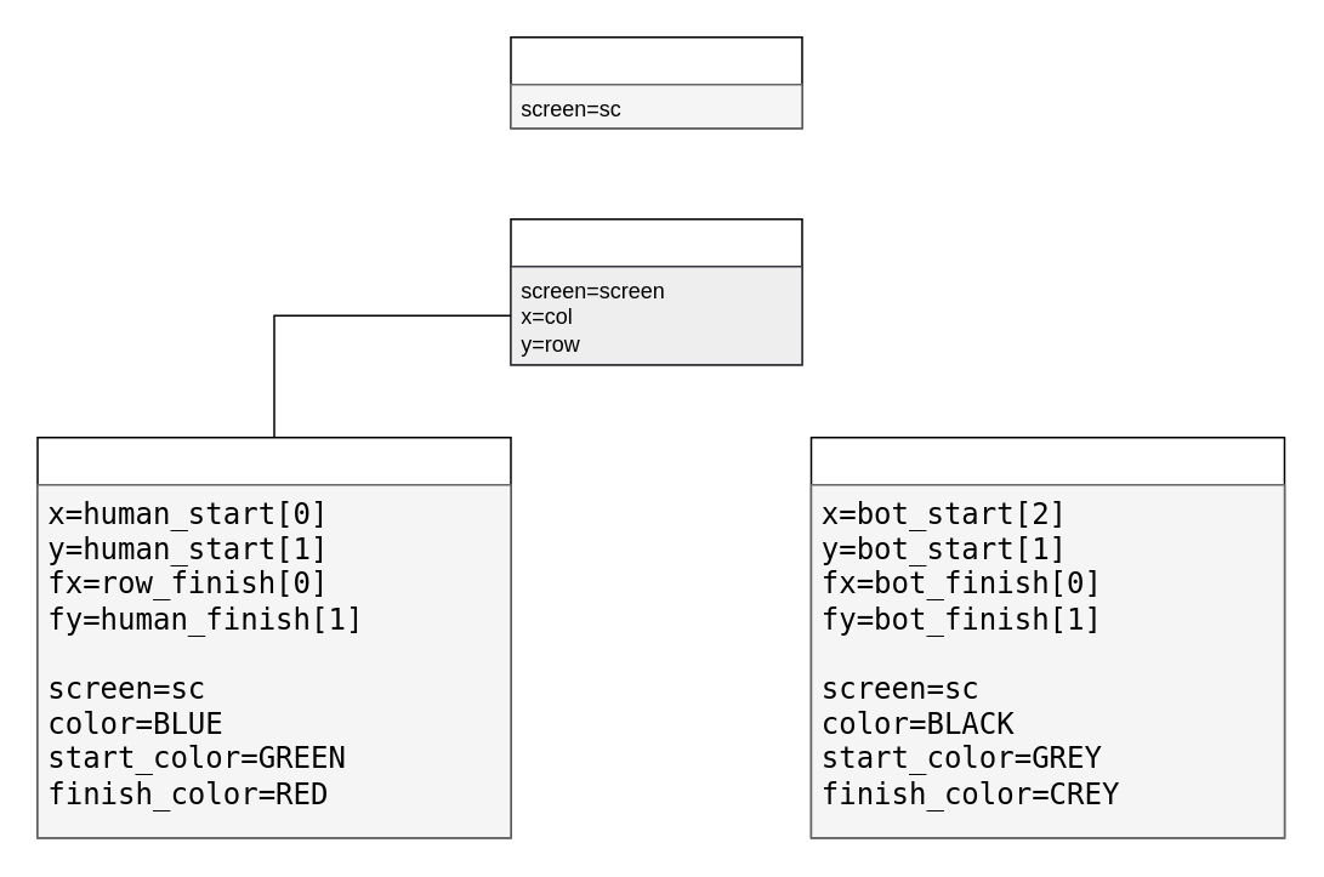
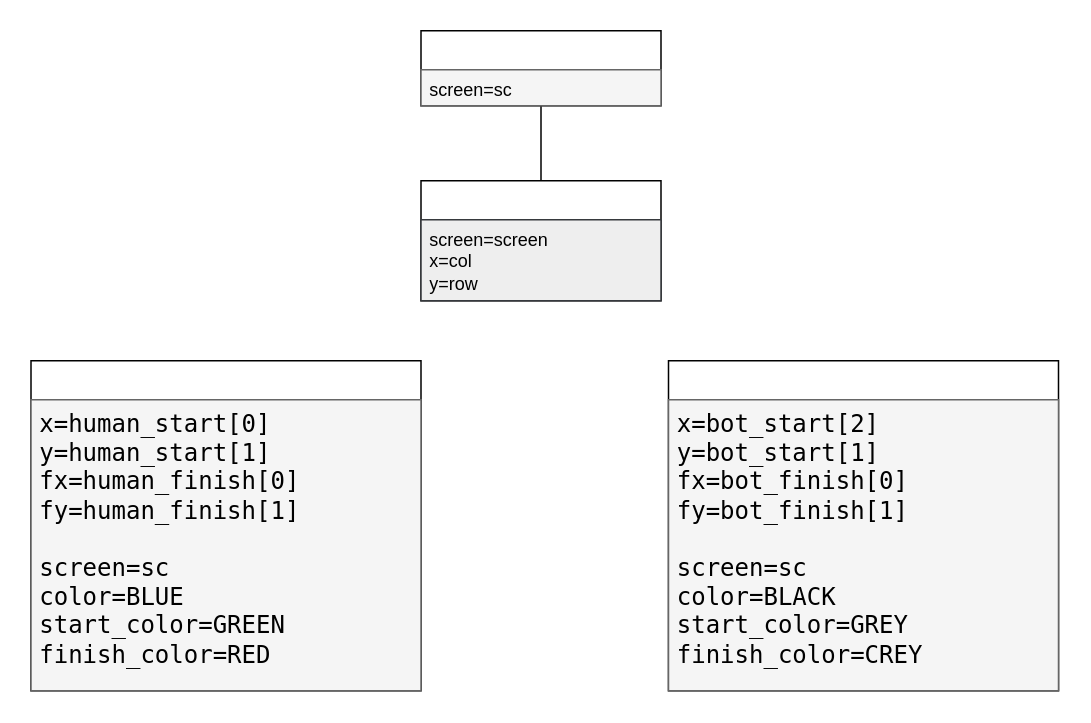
  <mxCell id="0" />
  <mxCell id="1" parent="0" />
  <mxCell id="2" value="&lt;font color=&quot;#ffffff&quot;&gt;Массив объектов: Cell&lt;/font&gt;" style="swimlane;html=1;fontStyle=0;childLayout=stackLayout;horizontal=1;startSize=26;fillColor=none;horizontalStack=0;resizeParent=1;resizeLast=0;collapsible=1;marginBottom=0;swimlaneFillColor=default;rounded=0;shadow=0;comic=0;labelBackgroundColor=none;strokeWidth=1;fontFamily=Verdana;fontSize=10;align=center;fontColor=#000000;" parent="1" vertex="1"><mxGeometry x="280" y="120" width="160" height="80" as="geometry" /></mxCell>
  <mxCell id="3" value="&lt;div&gt;screen=screen&lt;/div&gt;&lt;div&gt;x=col&lt;/div&gt;&lt;div&gt;y=row&lt;br&gt;&lt;/div&gt;" style="text;html=1;strokeColor=#36393d;fillColor=#eeeeee;align=left;verticalAlign=top;spacingLeft=4;spacingRight=4;whiteSpace=wrap;overflow=hidden;rotatable=0;points=[[0,0.5],[1,0.5]];portConstraint=eastwest;fontColor=#000000;" parent="2" vertex="1"><mxGeometry y="26" width="160" height="54" as="geometry" /></mxCell>
+ <mxCell id="4" style="edgeStyle=orthogonalEdgeStyle;rounded=0;orthogonalLoop=1;jettySize=auto;html=1;entryX=0.5;entryY=0;entryDx=0;entryDy=0;fontColor=#000000;endArrow=none;endFill=0;" edge="1" parent="1" source="5" target="2"><mxGeometry relative="1" as="geometry" /></mxCell>
  <mxCell id="5" value="&lt;font color=&quot;#FFFFFF&quot;&gt;board:Board&lt;/font&gt;" style="swimlane;html=1;fontStyle=0;childLayout=stackLayout;horizontal=1;startSize=26;fillColor=none;horizontalStack=0;resizeParent=1;resizeLast=0;collapsible=1;marginBottom=0;swimlaneFillColor=default;rounded=0;shadow=0;comic=0;labelBackgroundColor=none;strokeWidth=1;fontFamily=Verdana;fontSize=10;align=center;fontColor=#000000;" vertex="1" parent="1"><mxGeometry x="280" y="20" width="160" height="50" as="geometry" /></mxCell>
  <mxCell id="6" value="&lt;div&gt;screen=sc&lt;/div&gt;" style="text;html=1;strokeColor=#666666;fillColor=#f5f5f5;align=left;verticalAlign=top;spacingLeft=4;spacingRight=4;whiteSpace=wrap;overflow=hidden;rotatable=0;points=[[0,0.5],[1,0.5]];portConstraint=eastwest;fontColor=#000000;" vertex="1" parent="5"><mxGeometry y="26" width="160" height="24" as="geometry" /></mxCell>
  <mxCell id="7" value="&lt;font color=&quot;#FFFFFF&quot;&gt;human:Human&lt;/font&gt;" style="swimlane;html=1;fontStyle=0;childLayout=stackLayout;horizontal=1;startSize=26;fillColor=none;horizontalStack=0;resizeParent=1;resizeLast=0;collapsible=1;marginBottom=0;swimlaneFillColor=default;rounded=0;shadow=0;comic=0;labelBackgroundColor=none;strokeWidth=1;fontFamily=Verdana;fontSize=10;align=center;fontColor=#000000;" vertex="1" parent="1"><mxGeometry x="20" y="240" width="260" height="220" as="geometry" /></mxCell>
- <mxCell id="8" value="&lt;div style=&quot;font-family: &amp;quot;FiraCode Nerd Font Mono&amp;quot;, monospace; font-size: 12pt;&quot;&gt;&lt;font&gt;x=human_start[0]&lt;/font&gt;&lt;/div&gt;&lt;div style=&quot;font-family: &amp;quot;FiraCode Nerd Font Mono&amp;quot;, monospace; font-size: 12pt;&quot;&gt;&lt;font&gt;y=human_start[1]&lt;br&gt;fx=row_finish[0]&lt;/font&gt;&lt;/div&gt;&lt;div style=&quot;font-family: &amp;quot;FiraCode Nerd Font Mono&amp;quot;, monospace; font-size: 12pt;&quot;&gt;&lt;font&gt;fy=human_finish[1]&lt;br&gt;&lt;br&gt;screen=sc&lt;br&gt;color=BLUE&lt;br&gt;start_color=GREEN &lt;br&gt;finish_color=RED&lt;br&gt;&lt;/font&gt;&lt;/div&gt;" style="text;html=1;strokeColor=#666666;fillColor=#f5f5f5;align=left;verticalAlign=top;spacingLeft=4;spacingRight=4;whiteSpace=wrap;overflow=hidden;rotatable=0;points=[[0,0.5],[1,0.5]];portConstraint=eastwest;fontColor=#000000;labelBackgroundColor=none;" vertex="1" parent="7"><mxGeometry y="26" width="260" height="194" as="geometry" /></mxCell>
+ <mxCell id="8" value="&lt;div style=&quot;font-family: &amp;quot;FiraCode Nerd Font Mono&amp;quot;, monospace; font-size: 12pt;&quot;&gt;&lt;font&gt;x=human_start[0]&lt;/font&gt;&lt;/div&gt;&lt;div style=&quot;font-family: &amp;quot;FiraCode Nerd Font Mono&amp;quot;, monospace; font-size: 12pt;&quot;&gt;&lt;font&gt;y=human_start[1]&lt;br&gt;fx=human_finish[0]&lt;/font&gt;&lt;/div&gt;&lt;div style=&quot;font-family: &amp;quot;FiraCode Nerd Font Mono&amp;quot;, monospace; font-size: 12pt;&quot;&gt;&lt;font&gt;fy=human_finish[1]&lt;br&gt;&lt;br&gt;screen=sc&lt;br&gt;color=BLUE&lt;br&gt;start_color=GREEN &lt;br&gt;finish_color=RED&lt;br&gt;&lt;/font&gt;&lt;/div&gt;" style="text;html=1;strokeColor=#666666;fillColor=#f5f5f5;align=left;verticalAlign=top;spacingLeft=4;spacingRight=4;whiteSpace=wrap;overflow=hidden;rotatable=0;points=[[0,0.5],[1,0.5]];portConstraint=eastwest;fontColor=#000000;labelBackgroundColor=none;" vertex="1" parent="7"><mxGeometry y="26" width="260" height="194" as="geometry" /></mxCell>
  <mxCell id="9" value="&lt;font color=&quot;#FFFFFF&quot;&gt;bot:Bot&lt;/font&gt;" style="swimlane;html=1;fontStyle=0;childLayout=stackLayout;horizontal=1;startSize=26;fillColor=none;horizontalStack=0;resizeParent=1;resizeLast=0;collapsible=1;marginBottom=0;swimlaneFillColor=default;rounded=0;shadow=0;comic=0;labelBackgroundColor=none;strokeWidth=1;fontFamily=Verdana;fontSize=10;align=center;fontColor=#000000;" vertex="1" parent="1"><mxGeometry x="445" y="240" width="260" height="220" as="geometry" /></mxCell>
  <mxCell id="10" value="&lt;div style=&quot;font-family: &amp;quot;FiraCode Nerd Font Mono&amp;quot;, monospace; font-size: 12pt;&quot;&gt;&lt;font&gt;x=bot_start[2]&lt;/font&gt;&lt;/div&gt;&lt;div style=&quot;font-family: &amp;quot;FiraCode Nerd Font Mono&amp;quot;, monospace; font-size: 12pt;&quot;&gt;&lt;font&gt;y=bot_start[1]&lt;br&gt;fx=bot_finish[0]&lt;/font&gt;&lt;/div&gt;&lt;div style=&quot;font-family: &amp;quot;FiraCode Nerd Font Mono&amp;quot;, monospace; font-size: 12pt;&quot;&gt;&lt;font&gt;fy=bot_finish[1]&lt;br&gt;&lt;br&gt;screen=sc&lt;br&gt;color=BLACK&lt;br&gt;start_color=GREY &lt;br&gt;finish_color=CREY&lt;br&gt;&lt;/font&gt;&lt;/div&gt;" style="text;html=1;strokeColor=#666666;fillColor=#f5f5f5;align=left;verticalAlign=top;spacingLeft=4;spacingRight=4;whiteSpace=wrap;overflow=hidden;rotatable=0;points=[[0,0.5],[1,0.5]];portConstraint=eastwest;fontColor=#000000;labelBackgroundColor=none;" vertex="1" parent="9"><mxGeometry y="26" width="260" height="194" as="geometry" /></mxCell>
- <mxCell id="11" style="edgeStyle=orthogonalEdgeStyle;rounded=0;orthogonalLoop=1;jettySize=auto;html=1;entryX=0.5;entryY=0;entryDx=0;entryDy=0;endArrow=none;endFill=0;" edge="1" parent="1" source="3" target="7"><mxGeometry relative="1" as="geometry" /></mxCell>
